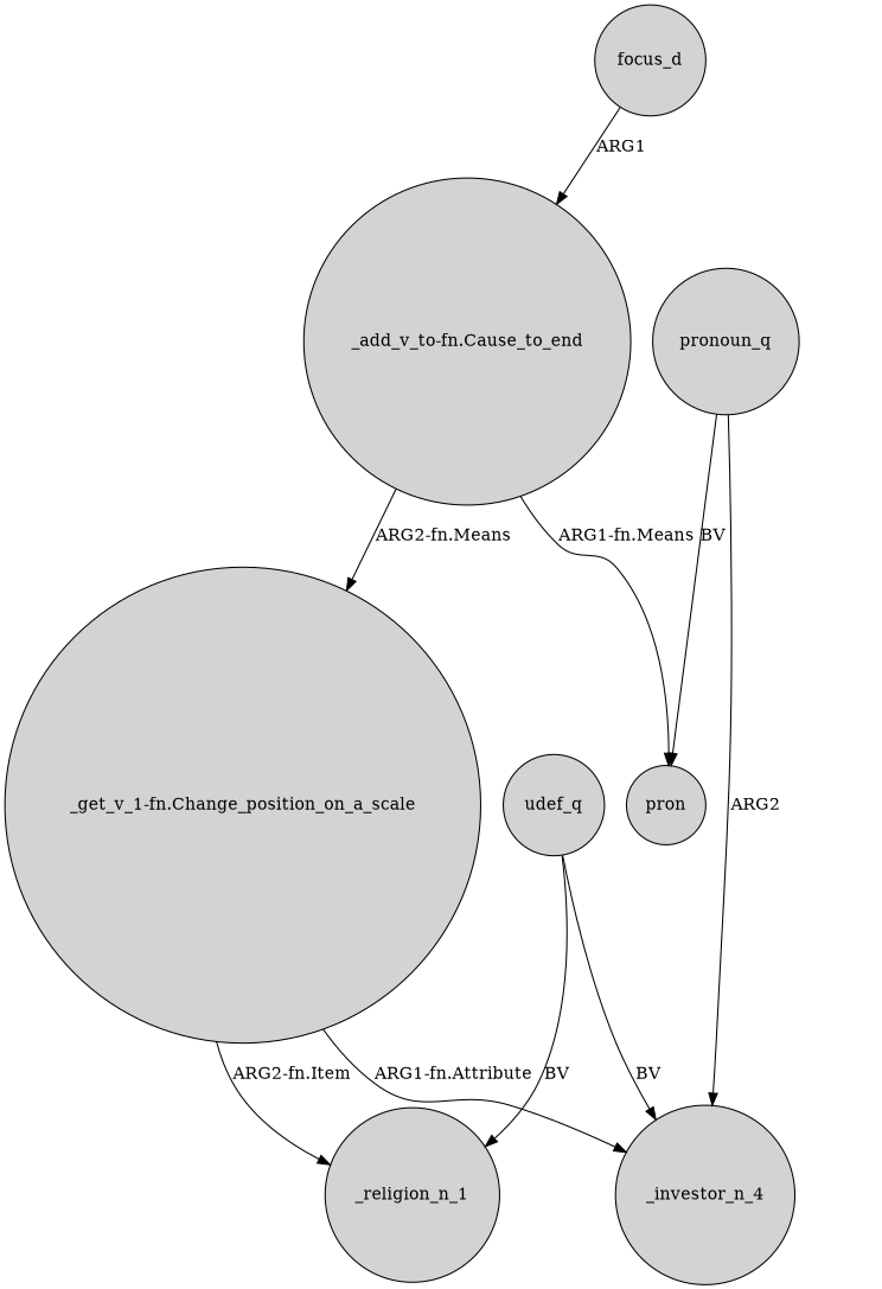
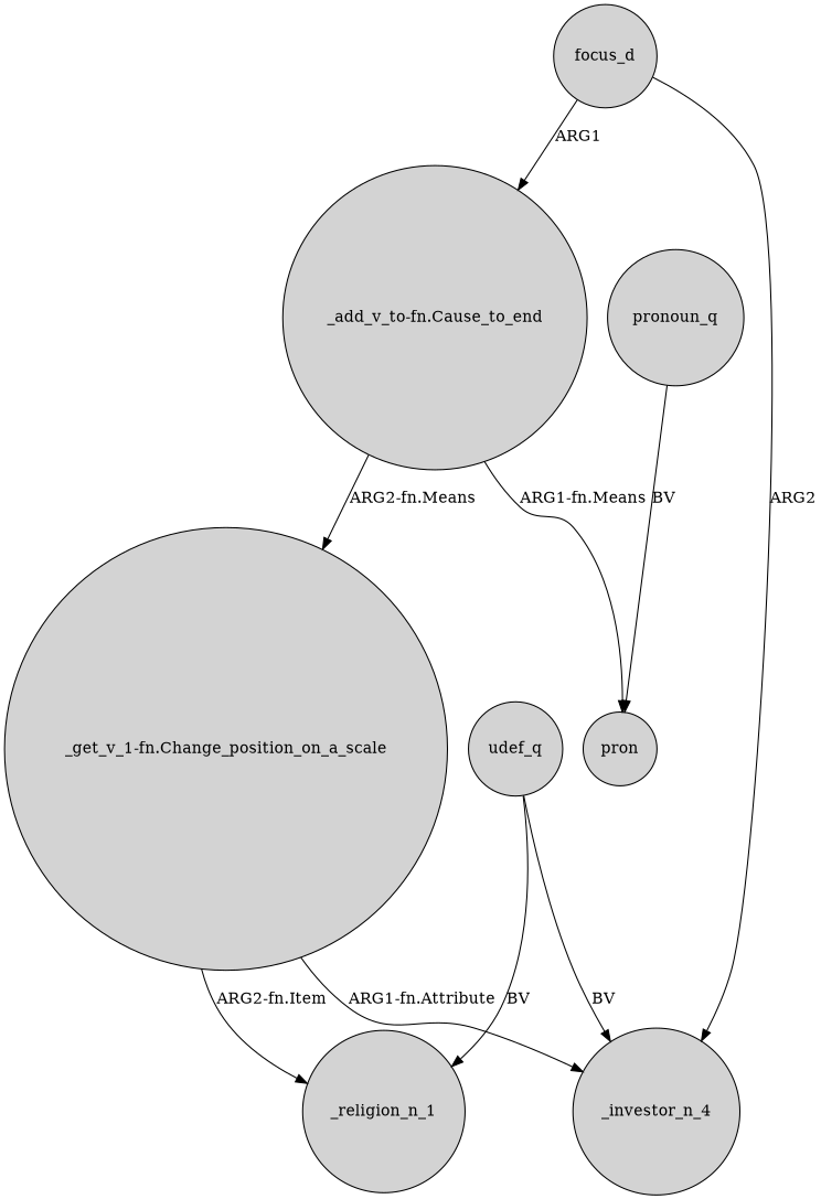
  digraph {
    node [shape=circle style=filled]
    "_add_v_to-fn.Cause_to_end"
    "_get_v_1-fn.Change_position_on_a_scale"
    pron
    _religion_n_1
    n5 [label=_investor_n_4]
    udef_q
    focus_d
    pronoun_q
    "_add_v_to-fn.Cause_to_end" -> "_get_v_1-fn.Change_position_on_a_scale" [label="ARG2-fn.Means"]
    "_add_v_to-fn.Cause_to_end" -> pron [label="ARG1-fn.Means"]
    "_get_v_1-fn.Change_position_on_a_scale" -> _religion_n_1 [label="ARG2-fn.Item"]
    "_get_v_1-fn.Change_position_on_a_scale" -> n5 [label="ARG1-fn.Attribute"]
    udef_q -> _religion_n_1 [label=BV]
    udef_q -> n5 [label=BV]
    focus_d -> "_add_v_to-fn.Cause_to_end" [label=ARG1]
-   pronoun_q -> n5 [label=ARG2]
+   focus_d -> n5 [label=ARG2]
    pronoun_q -> pron [label=BV]
  }
